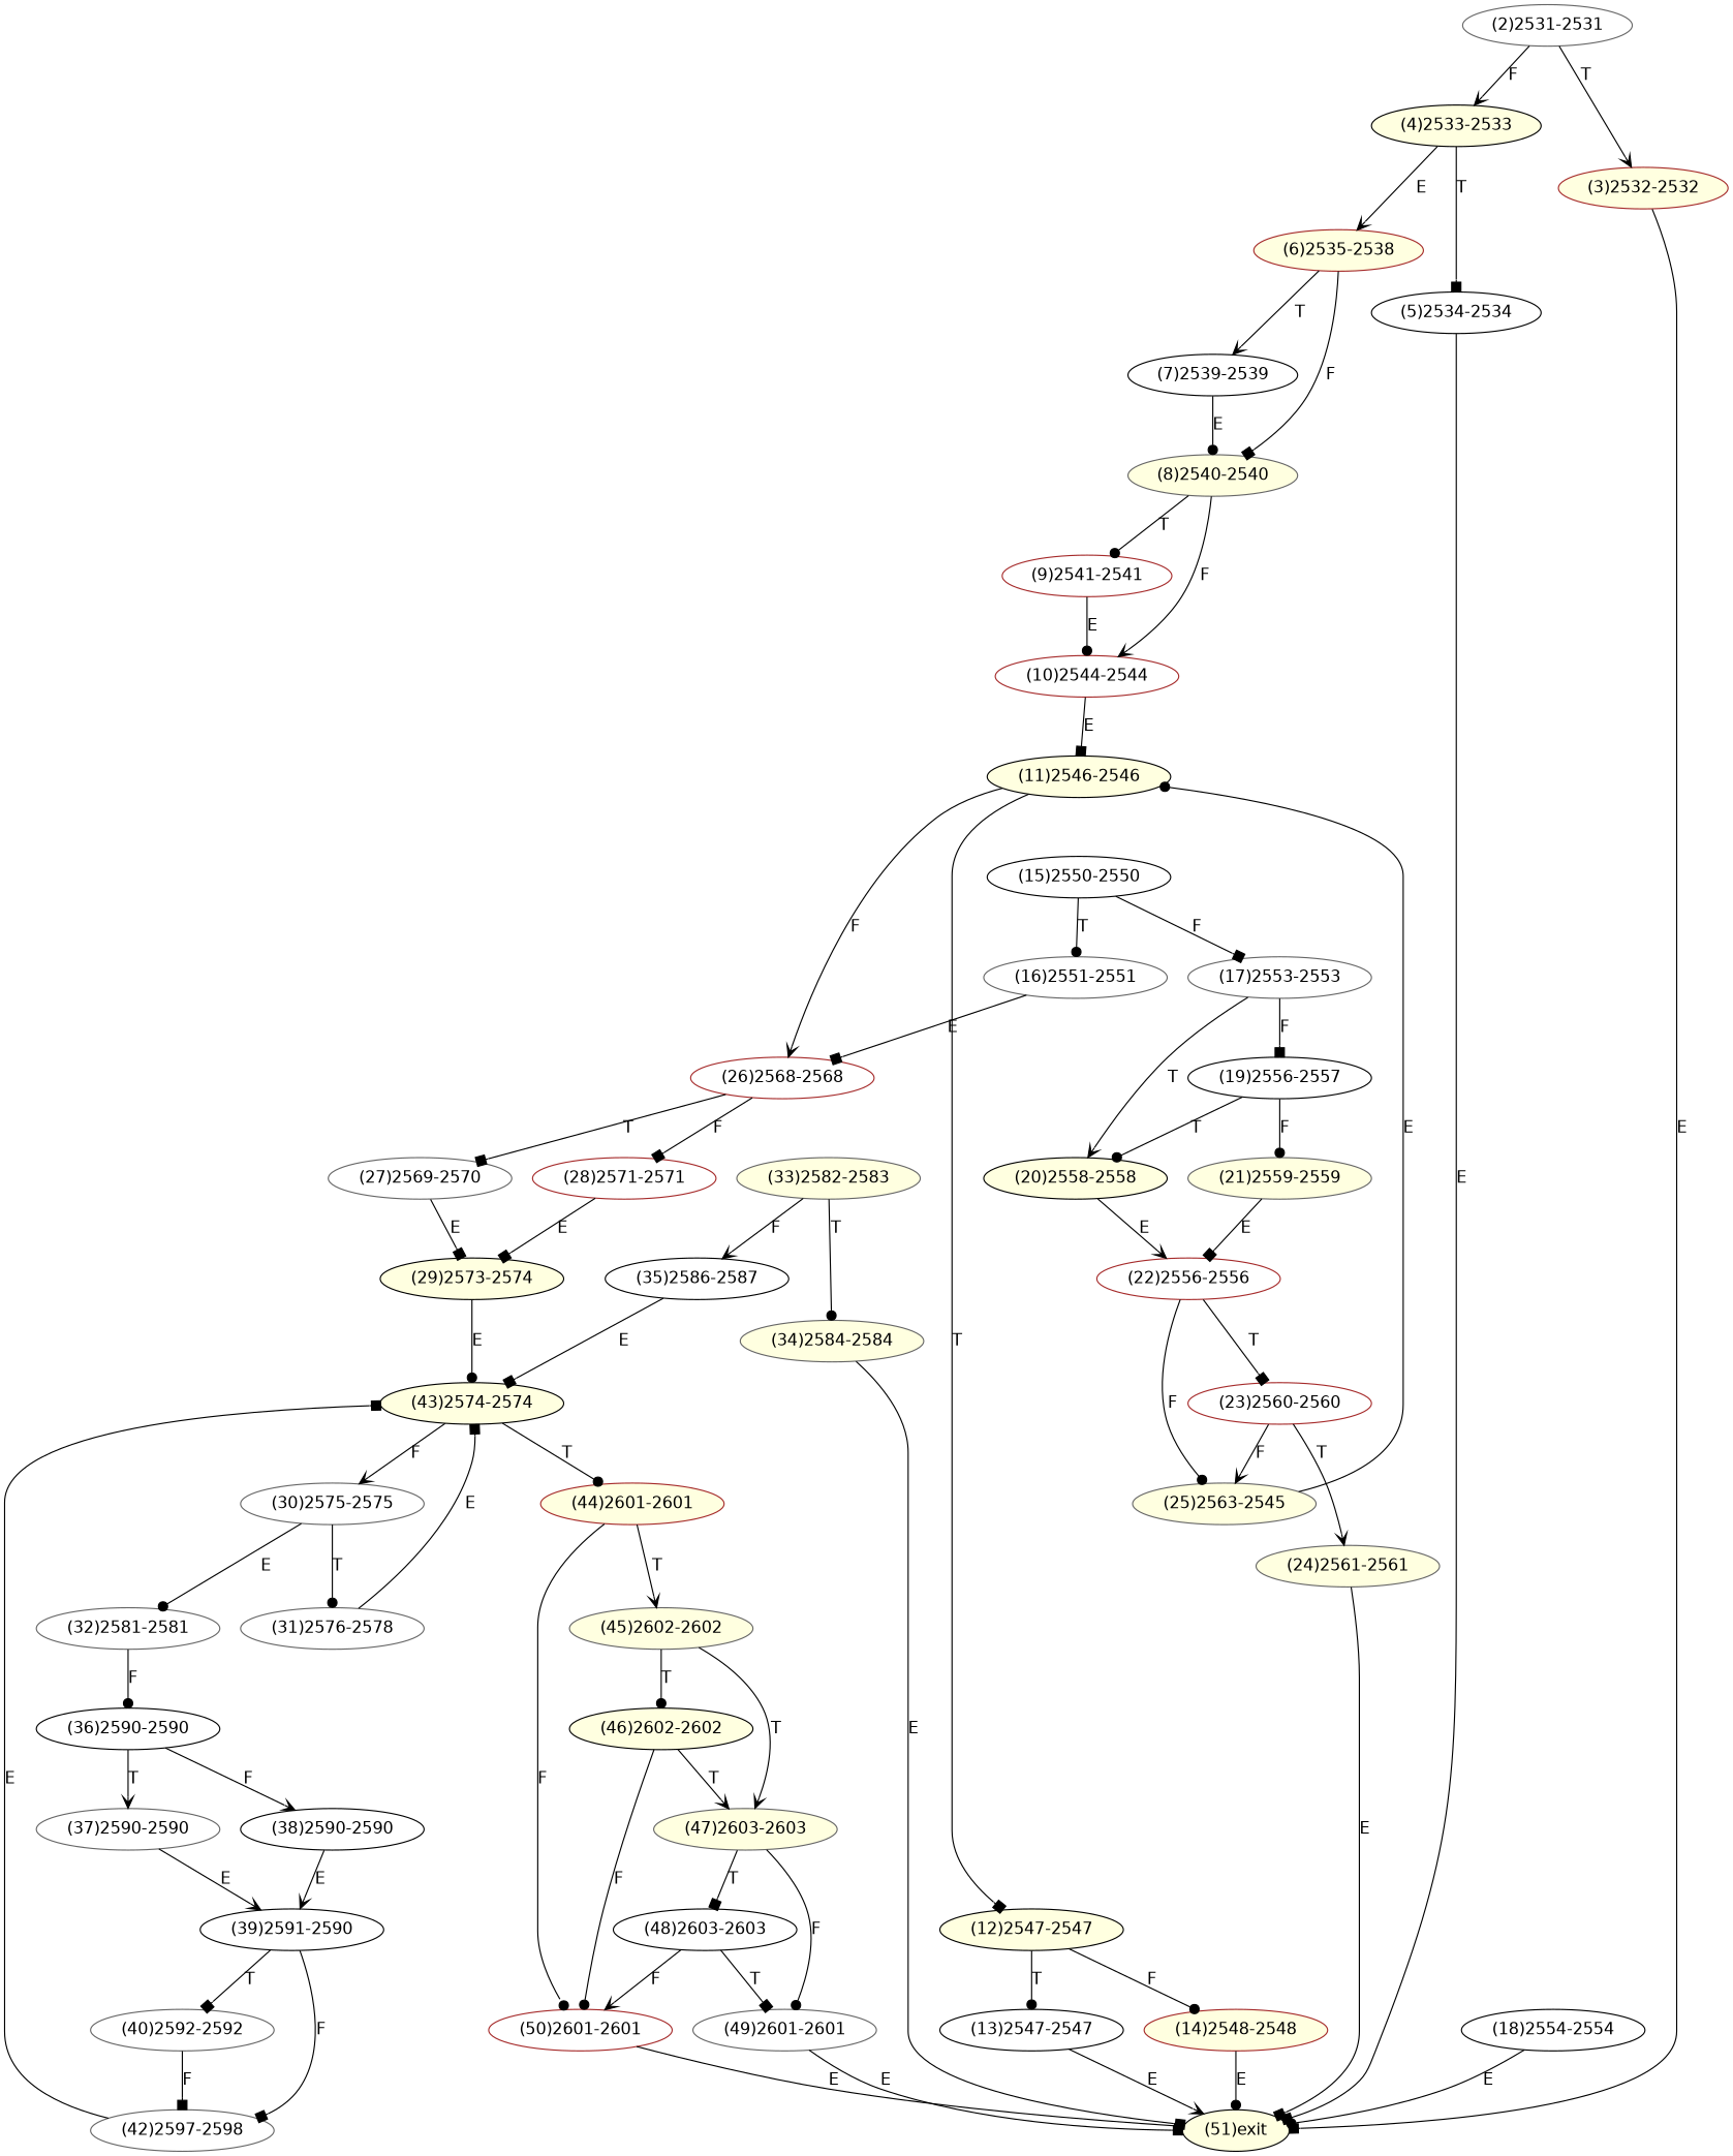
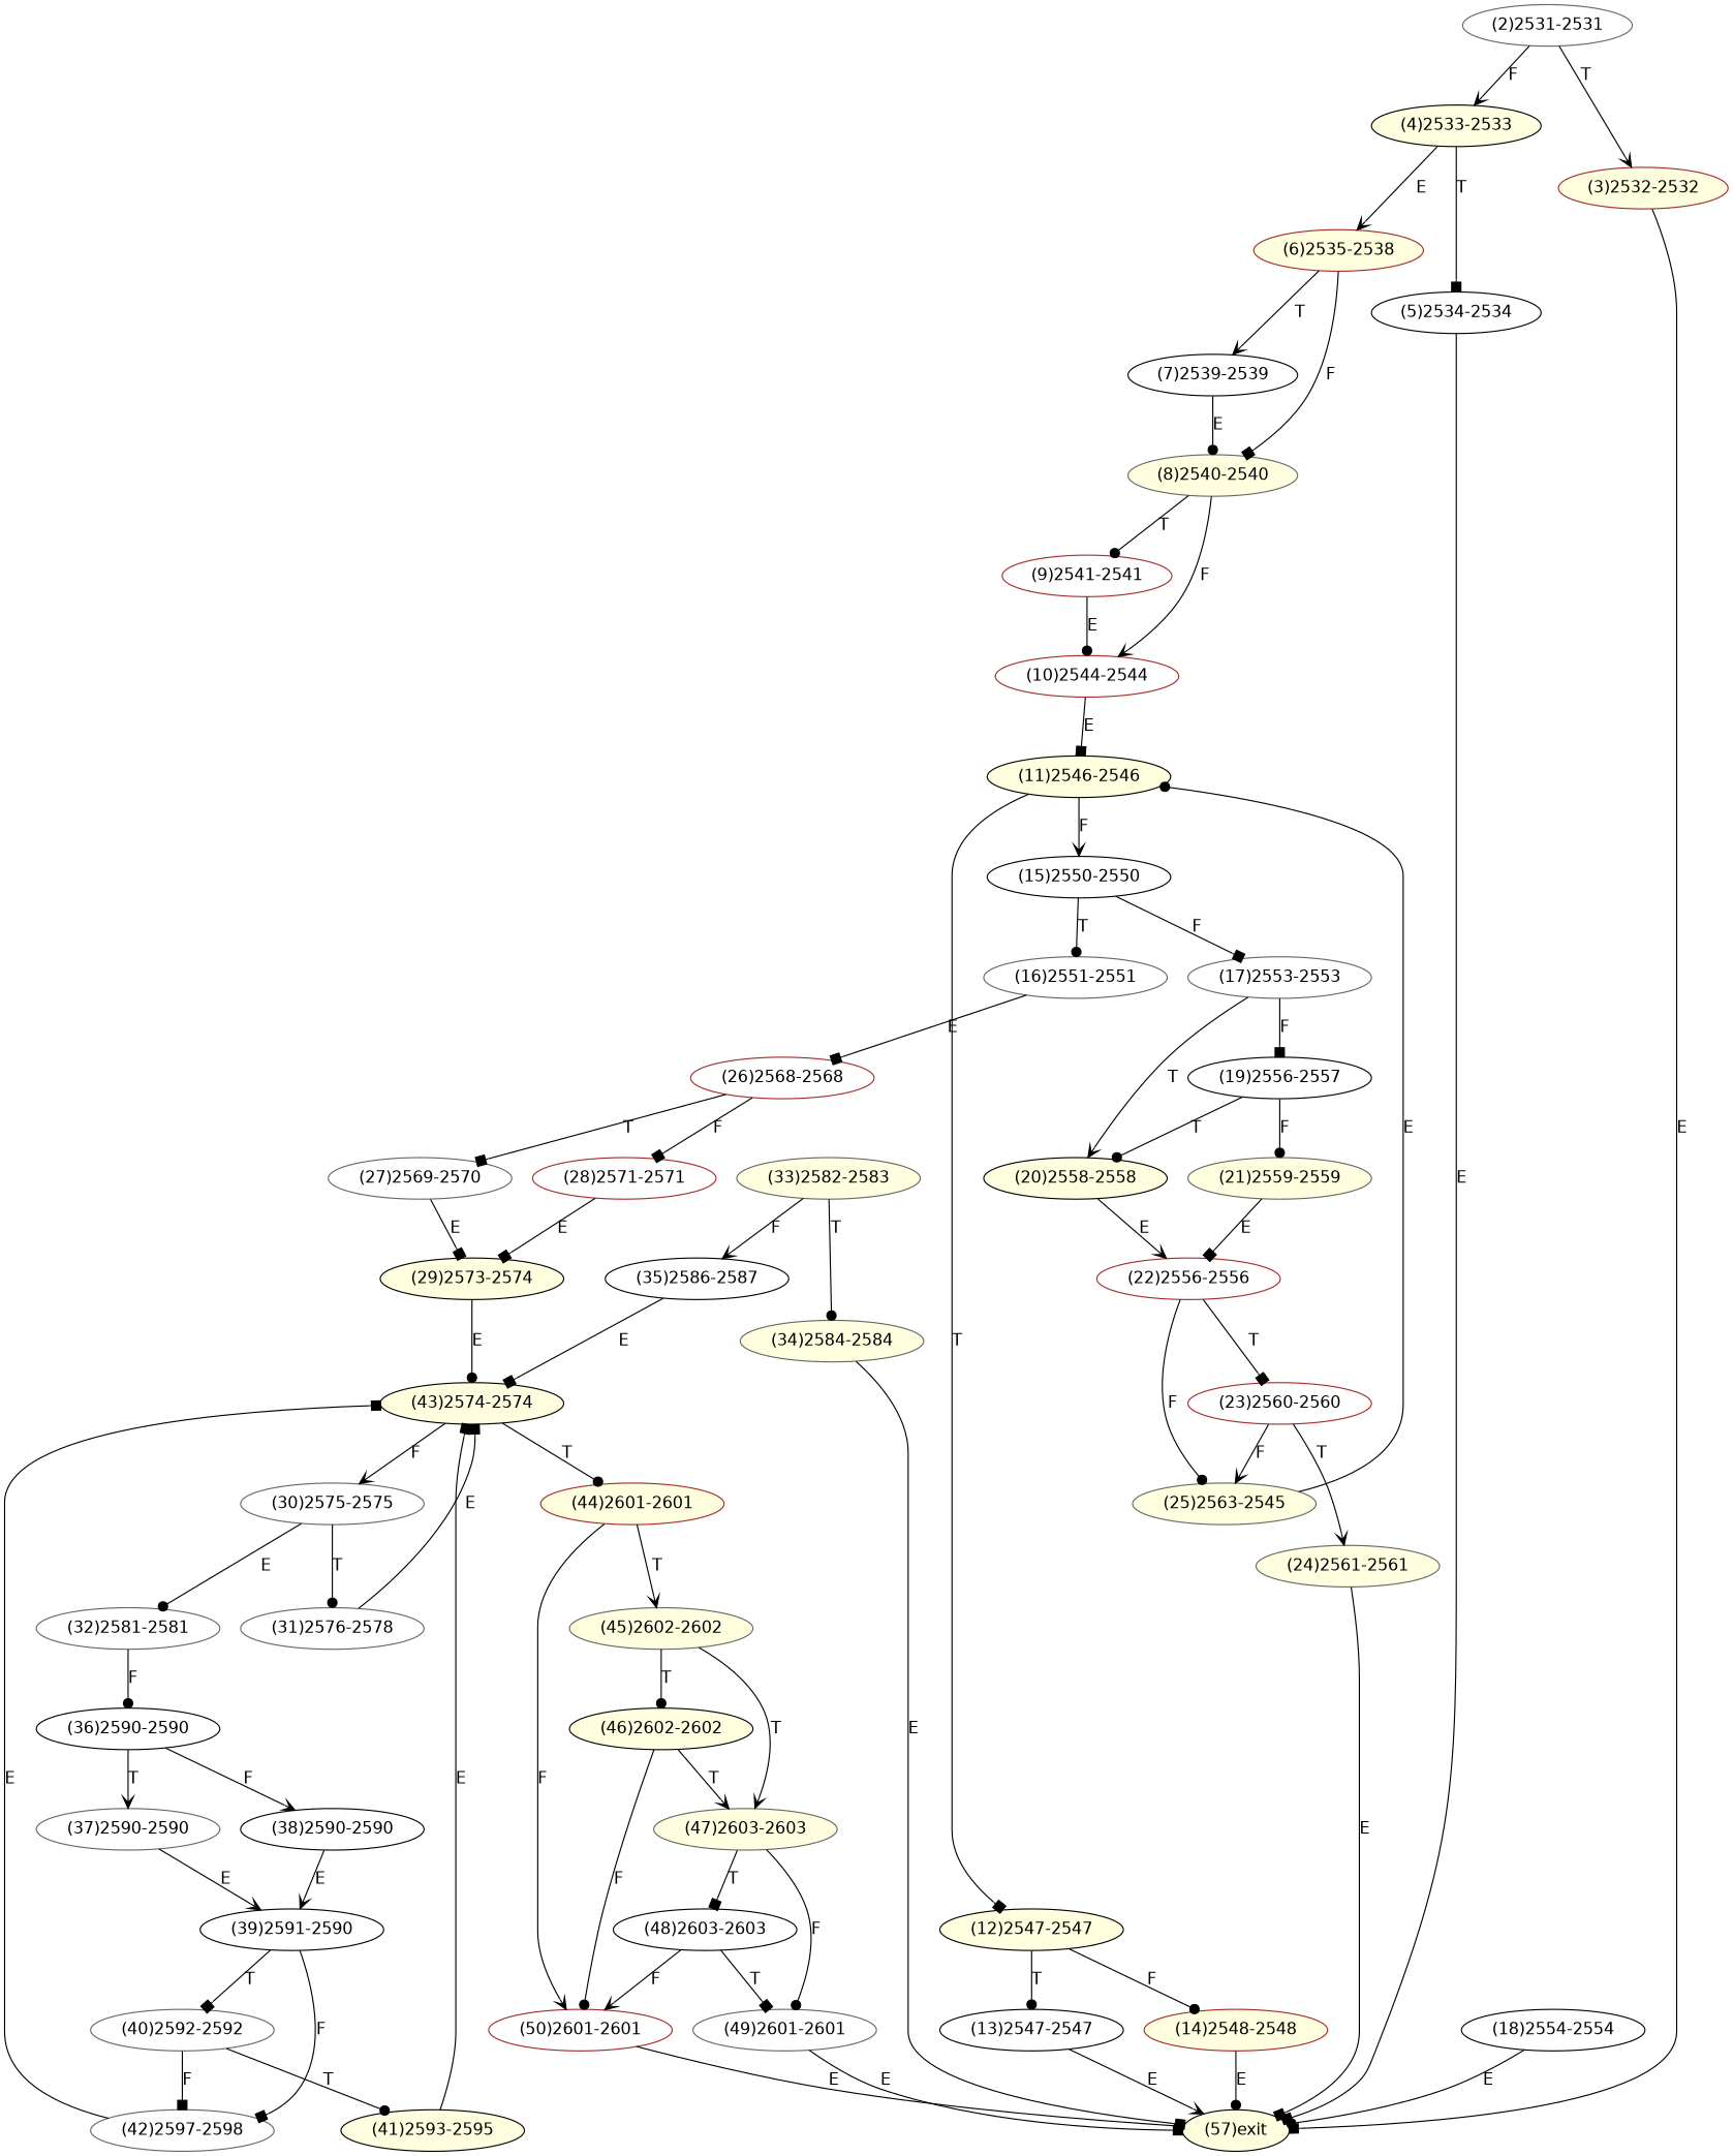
  digraph {
    fontname="DejaVu Sans"
    node [color=black fillcolor=white fontname="DejaVu Sans" style=filled]
    edge [arrowhead=box fontname="DejaVu Sans"]
    n1 [color=gray40 label="(2)2531-2531"]
    n2 [color=brown fillcolor=lightyellow label="(3)2532-2532"]
    n3 [fillcolor=lightyellow label="(4)2533-2533"]
-   n4 [fillcolor=lightyellow label="(51)exit"]
+   n4 [fillcolor=lightyellow label="(57)exit"]
    n5 [label="(5)2534-2534"]
    n6 [color=brown fillcolor=lightyellow label="(6)2535-2538"]
    n7 [label="(7)2539-2539"]
    n8 [color=gray40 fillcolor=lightyellow label="(8)2540-2540"]
    n9 [color=brown label="(9)2541-2541"]
    n10 [color=brown label="(10)2544-2544"]
    n11 [fillcolor=lightyellow label="(11)2546-2546"]
    n12 [fillcolor=lightyellow label="(12)2547-2547"]
    n13 [label="(15)2550-2550"]
    n14 [label="(13)2547-2547"]
    n15 [color=brown fillcolor=lightyellow label="(14)2548-2548"]
    n16 [color=gray40 label="(17)2553-2553"]
    n17 [color=gray40 label="(16)2551-2551"]
    n18 [label="(19)2556-2557"]
    n19 [fillcolor=lightyellow label="(20)2558-2558"]
    n20 [color=brown label="(26)2568-2568"]
    n21 [color=gray40 fillcolor=lightyellow label="(21)2559-2559"]
    n22 [label="(18)2554-2554"]
    n23 [color=gray40 label="(27)2569-2570"]
    n24 [color=brown label="(28)2571-2571"]
    n25 [color=brown label="(22)2556-2556"]
    n26 [color=brown label="(23)2560-2560"]
    n27 [color=gray40 fillcolor=lightyellow label="(25)2563-2545"]
    n28 [color=gray40 fillcolor=lightyellow label="(24)2561-2561"]
    n29 [fillcolor=lightyellow label="(29)2573-2574"]
    n30 [fillcolor=lightyellow label="(43)2574-2574"]
    n31 [color=gray40 label="(30)2575-2575"]
    n32 [color=brown fillcolor=lightyellow label="(44)2601-2601"]
    n33 [color=gray40 label="(31)2576-2578"]
    n34 [color=gray40 label="(32)2581-2581"]
    n35 [label="(36)2590-2590"]
    n36 [color=gray40 fillcolor=lightyellow label="(34)2584-2584"]
    n37 [label="(35)2586-2587"]
    n38 [color=gray40 fillcolor=lightyellow label="(33)2582-2583"]
    n39 [label="(38)2590-2590"]
    n40 [color=gray40 label="(37)2590-2590"]
    n41 [label="(39)2591-2590"]
    n42 [color=gray40 label="(42)2597-2598"]
    n43 [color=gray40 label="(40)2592-2592"]
+   n44 [fillcolor=lightyellow label="(41)2593-2595"]
    n45 [color=brown label="(50)2601-2601"]
    n46 [color=gray40 fillcolor=lightyellow label="(45)2602-2602"]
    n47 [fillcolor=lightyellow label="(46)2602-2602"]
    n48 [color=gray40 fillcolor=lightyellow label="(47)2603-2603"]
    n49 [color=gray40 label="(49)2601-2601"]
    n50 [label="(48)2603-2603"]
    n1 -> n2 [arrowhead=vee label=T]
    n1 -> n3 [arrowhead=vee label=F]
    n2 -> n4 [label=E]
    n3 -> n5 [label=T]
    n3 -> n6 [arrowhead=vee label=E]
    n5 -> n4 [label=E]
    n6 -> n7 [arrowhead=vee label=T]
    n6 -> n8 [label=F]
    n7 -> n8 [arrowhead=dot label=E]
    n8 -> n9 [arrowhead=dot label=T]
    n8 -> n10 [arrowhead=vee label=F]
    n9 -> n10 [arrowhead=dot label=E]
    n10 -> n11 [label=E]
    n11 -> n12 [label=T]
-   n11 -> n20 [arrowhead=vee label=F]
+   n11 -> n13 [arrowhead=vee label=F]
    n12 -> n14 [arrowhead=dot label=T]
    n12 -> n15 [arrowhead=dot label=F]
    n13 -> n16 [label=F]
    n13 -> n17 [arrowhead=dot label=T]
    n14 -> n4 [arrowhead=vee label=E]
    n15 -> n4 [arrowhead=dot label=E]
    n16 -> n18 [label=F]
    n16 -> n19 [arrowhead=vee label=T]
    n17 -> n20 [label=E]
    n18 -> n19 [arrowhead=dot label=T]
    n18 -> n21 [arrowhead=dot label=F]
    n19 -> n25 [arrowhead=vee label=E]
    n20 -> n23 [label=T]
    n20 -> n24 [label=F]
    n21 -> n25 [label=E]
    n22 -> n4 [arrowhead=dot label=E]
    n23 -> n29 [label=E]
    n24 -> n29 [label=E]
    n25 -> n26 [label=T]
    n25 -> n27 [arrowhead=dot label=F]
    n26 -> n27 [arrowhead=vee label=F]
    n26 -> n28 [arrowhead=vee label=T]
    n27 -> n11 [arrowhead=dot label=E]
    n28 -> n4 [label=E]
    n29 -> n30 [arrowhead=dot label=E]
    n30 -> n31 [arrowhead=vee label=F]
    n30 -> n32 [arrowhead=dot label=T]
    n31 -> n33 [arrowhead=dot label=T]
    n31 -> n34 [arrowhead=dot label=E]
-   n32 -> n45 [arrowhead=dot label=F]
+   n32 -> n45 [arrowhead=vee label=F]
    n32 -> n46 [arrowhead=vee label=T]
    n33 -> n30 [label=E]
    n34 -> n35 [arrowhead=dot label=F]
    n35 -> n39 [arrowhead=vee label=F]
    n35 -> n40 [arrowhead=vee label=T]
    n36 -> n4 [label=E]
    n37 -> n30 [label=E]
    n38 -> n36 [arrowhead=dot label=T]
    n38 -> n37 [arrowhead=vee label=F]
    n39 -> n41 [arrowhead=vee label=E]
    n40 -> n41 [arrowhead=vee label=E]
    n41 -> n42 [label=F]
    n41 -> n43 [label=T]
    n42 -> n30 [label=E]
    n43 -> n42 [label=F]
+   n43 -> n44 [arrowhead=dot label=T]
+   n44 -> n30 [label=E]
    n45 -> n4 [arrowhead=dot label=E]
    n46 -> n47 [arrowhead=dot label=T]
    n46 -> n48 [arrowhead=vee label=T]
    n47 -> n45 [arrowhead=dot label=F]
    n47 -> n48 [arrowhead=vee label=T]
    n48 -> n49 [arrowhead=dot label=F]
    n48 -> n50 [label=T]
    n49 -> n4 [label=E]
    n50 -> n45 [arrowhead=vee label=F]
    n50 -> n49 [label=T]
  }
